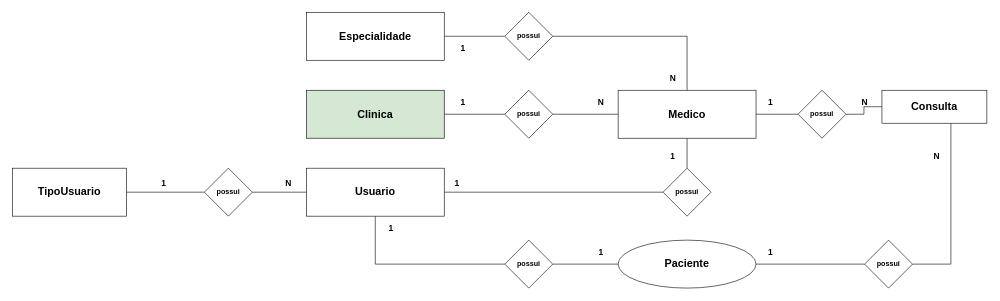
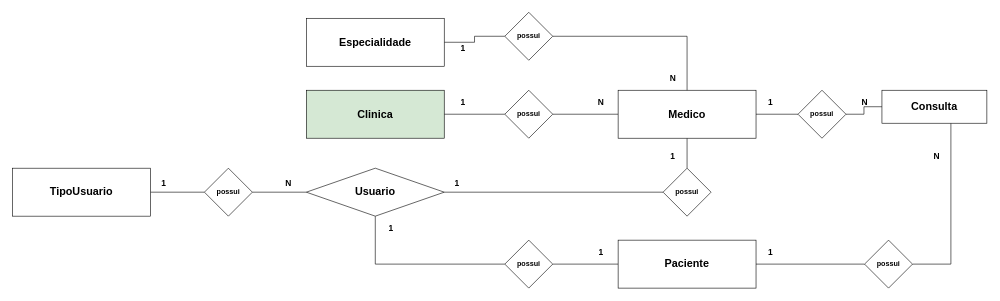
  <mxCell id="0" />
  <mxCell id="1" parent="0" />
  <mxCell id="2" value="" style="edgeStyle=orthogonalEdgeStyle;rounded=0;orthogonalLoop=1;jettySize=auto;html=1;endArrow=none;endFill=0;" parent="1" source="4" target="6" edge="1"><mxGeometry relative="1" as="geometry" /></mxCell>
  <mxCell id="3" value="" style="edgeStyle=orthogonalEdgeStyle;rounded=0;orthogonalLoop=1;jettySize=auto;html=1;endArrow=none;endFill=0;" parent="1" source="4" target="31" edge="1"><mxGeometry relative="1" as="geometry" /></mxCell>
  <mxCell id="4" value="&lt;b&gt;possui&lt;/b&gt;" style="rhombus;whiteSpace=wrap;html=1;" parent="1" vertex="1"><mxGeometry x="1105" y="280" width="80" height="80" as="geometry" /></mxCell>
  <mxCell id="5" value="" style="edgeStyle=orthogonalEdgeStyle;rounded=0;orthogonalLoop=1;jettySize=auto;html=1;endArrow=none;endFill=0;" parent="1" source="6" target="41" edge="1"><mxGeometry relative="1" as="geometry" /></mxCell>
  <mxCell id="6" value="&lt;font style=&quot;font-size: 18px&quot;&gt;&lt;b&gt;Medico&lt;/b&gt;&lt;/font&gt;&lt;span style=&quot;color: rgba(0 , 0 , 0 , 0) ; font-family: monospace ; font-size: 0px&quot;&gt;%3CmxGraphModel%3E%3Croot%3E%3CmxCell%20id%3D%220%22%2F%3E%3CmxCell%20id%3D%221%22%20parent%3D%220%22%2F%3E%3CmxCell%20id%3D%222%22%20value%3D%22%26lt%3Bfont%20style%3D%26quot%3Bfont-size%3A%2018px%26quot%3B%26gt%3B%26lt%3Bb%26gt%3BCl%C3%ADnica%26lt%3B%2Fb%26gt%3B%26lt%3B%2Ffont%26gt%3B%22%20style%3D%22rounded%3D0%3BwhiteSpace%3Dwrap%3Bhtml%3D1%3B%22%20vertex%3D%221%22%20parent%3D%221%22%3E%3CmxGeometry%20x%3D%2240%22%20y%3D%2280%22%20width%3D%22230%22%20height%3D%2280%22%20as%3D%22geometry%22%2F%3E%3C%2FmxCell%3E%3CmxCell%20id%3D%223%22%20value%3D%22%22%20style%3D%22edgeStyle%3DorthogonalEdgeStyle%3Brounded%3D0%3BorthogonalLoop%3D1%3BjettySize%3Dauto%3Bhtml%3D1%3BendArrow%3Dnone%3BendFill%3D0%3B%22%20edge%3D%221%22%20source%3D%225%22%20target%3D%226%22%20parent%3D%221%22%3E%3CmxGeometry%20relative%3D%221%22%20as%3D%22geometry%22%2F%3E%3C%2FmxCell%3E%3CmxCell%20id%3D%224%22%20value%3D%22%22%20style%3D%22edgeStyle%3DorthogonalEdgeStyle%3Brounded%3D0%3BorthogonalLoop%3D1%3BjettySize%3Dauto%3Bhtml%3D1%3BendArrow%3Dnone%3BendFill%3D0%3B%22%20edge%3D%221%22%20source%3D%225%22%20target%3D%222%22%20parent%3D%221%22%3E%3CmxGeometry%20relative%3D%221%22%20as%3D%22geometry%22%2F%3E%3C%2FmxCell%3E%3CmxCell%20id%3D%225%22%20value%3D%22%26lt%3Bb%26gt%3Bpossui%26lt%3B%2Fb%26gt%3B%22%20style%3D%22rhombus%3BwhiteSpace%3Dwrap%3Bhtml%3D1%3B%22%20vertex%3D%221%22%20parent%3D%221%22%3E%3CmxGeometry%20x%3D%22360%22%20y%3D%2280%22%20width%3D%2280%22%20height%3D%2280%22%20as%3D%22geometry%22%2F%3E%3C%2FmxCell%3E%3CmxCell%20id%3D%226%22%20value%3D%22%26lt%3Bfont%20style%3D%26quot%3Bfont-size%3A%2018px%26quot%3B%26gt%3B%26lt%3Bb%26gt%3BEspecialidade%26lt%3B%2Fb%26gt%3B%26lt%3B%2Ffont%26gt%3B%22%20style%3D%22rounded%3D0%3BwhiteSpace%3Dwrap%3Bhtml%3D1%3B%22%20vertex%3D%221%22%20parent%3D%221%22%3E%3CmxGeometry%20x%3D%22530%22%20y%3D%2280%22%20width%3D%22230%22%20height%3D%2280%22%20as%3D%22geometry%22%2F%3E%3C%2FmxCell%3E%3CmxCell%20id%3D%227%22%20value%3D%22%26lt%3Bfont%20style%3D%26quot%3Bfont-size%3A%2014px%26quot%3B%26gt%3B%26lt%3Bb%26gt%3B1%26lt%3B%2Fb%26gt%3B%26lt%3B%2Ffont%26gt%3B%22%20style%3D%22text%3Bhtml%3D1%3Balign%3Dcenter%3BverticalAlign%3Dmiddle%3Bresizable%3D0%3Bpoints%3D%5B%5D%3Bautosize%3D1%3B%22%20vertex%3D%221%22%20parent%3D%221%22%3E%3CmxGeometry%20x%3D%22290%22%20y%3D%2290%22%20width%3D%2220%22%20height%3D%2220%22%20as%3D%22geometry%22%2F%3E%3C%2FmxCell%3E%3CmxCell%20id%3D%228%22%20value%3D%22%26lt%3Bfont%20style%3D%26quot%3Bfont-size%3A%2014px%26quot%3B%26gt%3B%26lt%3Bb%26gt%3BN%26lt%3B%2Fb%26gt%3B%26lt%3B%2Ffont%26gt%3B%22%20style%3D%22text%3Bhtml%3D1%3Balign%3Dcenter%3BverticalAlign%3Dmiddle%3Bresizable%3D0%3Bpoints%3D%5B%5D%3Bautosize%3D1%3B%22%20vertex%3D%221%22%20parent%3D%221%22%3E%3CmxGeometry%20x%3D%22485%22%20y%3D%2290%22%20width%3D%2230%22%20height%3D%2220%22%20as%3D%22geometry%22%2F%3E%3C%2FmxCell%3E%3C%2Froot%3E%3C%2FmxGraphModel%3&lt;/span&gt;" style="rounded=0;whiteSpace=wrap;html=1;" parent="1" vertex="1"><mxGeometry x="1030" y="150" width="230" height="80" as="geometry" /></mxCell>
  <mxCell id="7" value="" style="edgeStyle=orthogonalEdgeStyle;rounded=0;orthogonalLoop=1;jettySize=auto;html=1;endArrow=none;endFill=0;" parent="1" source="9" target="10" edge="1"><mxGeometry relative="1" as="geometry" /></mxCell>
  <mxCell id="8" value="" style="edgeStyle=orthogonalEdgeStyle;rounded=0;orthogonalLoop=1;jettySize=auto;html=1;endArrow=none;endFill=0;entryX=0.5;entryY=1;entryDx=0;entryDy=0;" parent="1" source="9" target="31" edge="1"><mxGeometry relative="1" as="geometry"><mxPoint x="770" y="535" as="targetPoint" /></mxGeometry></mxCell>
  <mxCell id="9" value="&lt;b&gt;possui&lt;/b&gt;" style="rhombus;whiteSpace=wrap;html=1;" parent="1" vertex="1"><mxGeometry x="841" y="400" width="80" height="80" as="geometry" /></mxCell>
- <mxCell id="10" value="&lt;font style=&quot;font-size: 18px&quot;&gt;&lt;b&gt;Paciente&lt;/b&gt;&lt;/font&gt;" style="ellipse;whiteSpace=wrap;html=1;" parent="1" vertex="1"><mxGeometry x="1030" y="400" width="230" height="80" as="geometry" /></mxCell>
+ <mxCell id="10" value="&lt;font style=&quot;font-size: 18px&quot;&gt;&lt;b&gt;Paciente&lt;/b&gt;&lt;/font&gt;" style="rounded=0;whiteSpace=wrap;html=1;" parent="1" vertex="1"><mxGeometry x="1030" y="400" width="230" height="80" as="geometry" /></mxCell>
  <mxCell id="11" value="" style="edgeStyle=orthogonalEdgeStyle;rounded=0;orthogonalLoop=1;jettySize=auto;html=1;endArrow=none;endFill=0;" parent="1" source="12" target="41" edge="1"><mxGeometry relative="1" as="geometry" /></mxCell>
  <mxCell id="12" value="&lt;font style=&quot;font-size: 18px&quot;&gt;&lt;b&gt;Clinica&lt;/b&gt;&lt;/font&gt;" style="rounded=0;whiteSpace=wrap;html=1;fillColor=#d5e8d4;" parent="1" vertex="1"><mxGeometry x="510" y="150" width="230" height="80" as="geometry" /></mxCell>
  <mxCell id="13" value="" style="edgeStyle=orthogonalEdgeStyle;rounded=0;orthogonalLoop=1;jettySize=auto;html=1;endArrow=none;endFill=0;" parent="1" source="14" target="33" edge="1"><mxGeometry relative="1" as="geometry" /></mxCell>
- <mxCell id="14" value="&lt;font style=&quot;font-size: 18px&quot;&gt;&lt;b&gt;TipoUsuario&lt;/b&gt;&lt;/font&gt;" style="rounded=0;whiteSpace=wrap;html=1;" parent="1" vertex="1"><mxGeometry x="20" y="280" width="190" height="80" as="geometry" /></mxCell>
+ <mxCell id="14" value="&lt;font style=&quot;font-size: 18px&quot;&gt;&lt;b&gt;TipoUsuario&lt;/b&gt;&lt;/font&gt;" style="rounded=0;whiteSpace=wrap;html=1;" parent="1" vertex="1"><mxGeometry x="20" y="280" width="230" height="80" as="geometry" /></mxCell>
  <mxCell id="15" value="" style="edgeStyle=orthogonalEdgeStyle;rounded=0;orthogonalLoop=1;jettySize=auto;html=1;endArrow=none;endFill=0;" parent="1" source="16" target="6" edge="1"><mxGeometry relative="1" as="geometry" /></mxCell>
  <mxCell id="16" value="&lt;b&gt;possui&lt;/b&gt;" style="rhombus;whiteSpace=wrap;html=1;" parent="1" vertex="1"><mxGeometry x="841" y="20" width="80" height="80" as="geometry" /></mxCell>
  <mxCell id="17" value="" style="edgeStyle=orthogonalEdgeStyle;rounded=0;orthogonalLoop=1;jettySize=auto;html=1;endArrow=none;endFill=0;" parent="1" source="18" target="16" edge="1"><mxGeometry relative="1" as="geometry" /></mxCell>
- <mxCell id="18" value="&lt;font style=&quot;font-size: 18px&quot;&gt;&lt;b&gt;Especialidade&lt;/b&gt;&lt;/font&gt;" style="rounded=0;whiteSpace=wrap;html=1;" parent="1" vertex="1"><mxGeometry x="510" y="20" width="230" height="80" as="geometry" /></mxCell>
+ <mxCell id="18" value="&lt;font style=&quot;font-size: 18px&quot;&gt;&lt;b&gt;Especialidade&lt;/b&gt;&lt;/font&gt;" style="rounded=0;whiteSpace=wrap;html=1;" parent="1" vertex="1"><mxGeometry x="510" y="30" width="230" height="80" as="geometry" /></mxCell>
  <mxCell id="19" value="" style="edgeStyle=orthogonalEdgeStyle;rounded=0;orthogonalLoop=1;jettySize=auto;html=1;endArrow=none;endFill=0;entryX=1;entryY=0.5;entryDx=0;entryDy=0;" parent="1" source="20" target="6" edge="1"><mxGeometry relative="1" as="geometry"><mxPoint x="1360" y="390" as="targetPoint" /></mxGeometry></mxCell>
  <mxCell id="20" value="&lt;b&gt;possui&lt;/b&gt;" style="rhombus;whiteSpace=wrap;html=1;" parent="1" vertex="1"><mxGeometry x="1330" y="150" width="80" height="80" as="geometry" /></mxCell>
  <mxCell id="21" value="" style="edgeStyle=orthogonalEdgeStyle;rounded=0;orthogonalLoop=1;jettySize=auto;html=1;endArrow=none;endFill=0;" parent="1" source="23" target="20" edge="1"><mxGeometry relative="1" as="geometry" /></mxCell>
  <mxCell id="22" value="" style="edgeStyle=orthogonalEdgeStyle;rounded=0;orthogonalLoop=1;jettySize=auto;html=1;endArrow=none;endFill=0;entryX=1;entryY=0.5;entryDx=0;entryDy=0;" parent="1" source="23" target="25" edge="1"><mxGeometry relative="1" as="geometry"><mxPoint x="1585" y="310" as="targetPoint" /><Array as="points"><mxPoint x="1585" y="440" /></Array></mxGeometry></mxCell>
  <mxCell id="23" value="&lt;font style=&quot;font-size: 18px&quot;&gt;&lt;b&gt;Consulta&lt;/b&gt;&lt;/font&gt;" style="rounded=0;whiteSpace=wrap;html=1;" parent="1" vertex="1"><mxGeometry x="1470" y="150" width="175" height="55" as="geometry" /></mxCell>
  <mxCell id="24" value="" style="edgeStyle=orthogonalEdgeStyle;rounded=0;orthogonalLoop=1;jettySize=auto;html=1;endArrow=none;endFill=0;" parent="1" source="25" target="10" edge="1"><mxGeometry relative="1" as="geometry" /></mxCell>
  <mxCell id="25" value="&lt;b&gt;possui&lt;/b&gt;" style="rhombus;whiteSpace=wrap;html=1;" parent="1" vertex="1"><mxGeometry x="1441" y="400" width="80" height="80" as="geometry" /></mxCell>
  <mxCell id="26" value="&lt;font style=&quot;font-size: 14px&quot;&gt;&lt;b&gt;1&lt;/b&gt;&lt;/font&gt;" style="text;html=1;align=center;verticalAlign=middle;resizable=0;points=[];autosize=1;" parent="1" vertex="1"><mxGeometry x="761" y="70" width="20" height="20" as="geometry" /></mxCell>
  <mxCell id="27" value="&lt;font style=&quot;font-size: 14px&quot;&gt;&lt;b&gt;1&lt;/b&gt;&lt;/font&gt;" style="text;html=1;align=center;verticalAlign=middle;resizable=0;points=[];autosize=1;" parent="1" vertex="1"><mxGeometry x="1274" y="160" width="20" height="20" as="geometry" /></mxCell>
  <mxCell id="28" value="&lt;font style=&quot;font-size: 14px&quot;&gt;&lt;b&gt;N&lt;/b&gt;&lt;/font&gt;" style="text;html=1;align=center;verticalAlign=middle;resizable=0;points=[];autosize=1;" parent="1" vertex="1"><mxGeometry x="1426" y="160" width="30" height="20" as="geometry" /></mxCell>
  <mxCell id="29" value="&lt;font style=&quot;font-size: 14px&quot;&gt;&lt;b&gt;N&lt;/b&gt;&lt;/font&gt;" style="text;html=1;align=center;verticalAlign=middle;resizable=0;points=[];autosize=1;" parent="1" vertex="1"><mxGeometry x="1546" y="250" width="30" height="20" as="geometry" /></mxCell>
  <mxCell id="30" value="&lt;font style=&quot;font-size: 14px&quot;&gt;&lt;b&gt;1&lt;/b&gt;&lt;/font&gt;" style="text;html=1;align=center;verticalAlign=middle;resizable=0;points=[];autosize=1;" parent="1" vertex="1"><mxGeometry x="1274" y="410" width="20" height="20" as="geometry" /></mxCell>
- <mxCell id="31" value="&lt;font style=&quot;font-size: 18px&quot;&gt;&lt;b&gt;Usuario&lt;/b&gt;&lt;/font&gt;" style="rounded=0;whiteSpace=wrap;html=1;" parent="1" vertex="1"><mxGeometry x="510" y="280" width="230" height="80" as="geometry" /></mxCell>
+ <mxCell id="31" value="&lt;font style=&quot;font-size: 18px&quot;&gt;&lt;b&gt;Usuario&lt;/b&gt;&lt;/font&gt;" style="rhombus;whiteSpace=wrap;html=1;" parent="1" vertex="1"><mxGeometry x="510" y="280" width="230" height="80" as="geometry" /></mxCell>
  <mxCell id="32" value="" style="edgeStyle=orthogonalEdgeStyle;rounded=0;orthogonalLoop=1;jettySize=auto;html=1;endArrow=none;endFill=0;" parent="1" source="33" target="31" edge="1"><mxGeometry relative="1" as="geometry" /></mxCell>
  <mxCell id="33" value="&lt;b&gt;possui&lt;/b&gt;" style="rhombus;whiteSpace=wrap;html=1;" parent="1" vertex="1"><mxGeometry x="340" y="280" width="80" height="80" as="geometry" /></mxCell>
  <mxCell id="34" value="&lt;font style=&quot;font-size: 14px&quot;&gt;&lt;b&gt;N&lt;/b&gt;&lt;/font&gt;" style="text;html=1;align=center;verticalAlign=middle;resizable=0;points=[];autosize=1;" parent="1" vertex="1"><mxGeometry x="1106" y="120" width="30" height="20" as="geometry" /></mxCell>
  <mxCell id="35" value="&lt;font style=&quot;font-size: 14px&quot;&gt;&lt;span&gt;1&lt;/span&gt;&lt;/font&gt;" style="text;html=1;align=center;verticalAlign=middle;resizable=0;points=[];autosize=1;fontStyle=1" parent="1" vertex="1"><mxGeometry x="262" y="295" width="20" height="20" as="geometry" /></mxCell>
  <mxCell id="36" value="&lt;font style=&quot;font-size: 14px&quot;&gt;&lt;span&gt;N&lt;/span&gt;&lt;/font&gt;" style="text;html=1;align=center;verticalAlign=middle;resizable=0;points=[];autosize=1;fontStyle=1" parent="1" vertex="1"><mxGeometry x="465" y="295" width="30" height="20" as="geometry" /></mxCell>
  <mxCell id="37" value="&lt;font style=&quot;font-size: 14px&quot;&gt;&lt;b&gt;1&lt;/b&gt;&lt;/font&gt;" style="text;html=1;align=center;verticalAlign=middle;resizable=0;points=[];autosize=1;" parent="1" vertex="1"><mxGeometry x="641" y="370" width="20" height="20" as="geometry" /></mxCell>
  <mxCell id="38" value="&lt;font style=&quot;font-size: 14px&quot;&gt;&lt;b&gt;1&lt;/b&gt;&lt;/font&gt;" style="text;html=1;align=center;verticalAlign=middle;resizable=0;points=[];autosize=1;" parent="1" vertex="1"><mxGeometry x="991" y="410" width="20" height="20" as="geometry" /></mxCell>
  <mxCell id="39" value="&lt;font style=&quot;font-size: 14px&quot;&gt;&lt;b&gt;1&lt;/b&gt;&lt;/font&gt;" style="text;html=1;align=center;verticalAlign=middle;resizable=0;points=[];autosize=1;" parent="1" vertex="1"><mxGeometry x="751" y="295" width="20" height="20" as="geometry" /></mxCell>
  <mxCell id="40" value="&lt;font style=&quot;font-size: 14px&quot;&gt;&lt;b&gt;1&lt;/b&gt;&lt;/font&gt;" style="text;html=1;align=center;verticalAlign=middle;resizable=0;points=[];autosize=1;" parent="1" vertex="1"><mxGeometry x="761" y="160" width="20" height="20" as="geometry" /></mxCell>
  <mxCell id="41" value="&lt;b&gt;possui&lt;/b&gt;" style="rhombus;whiteSpace=wrap;html=1;" parent="1" vertex="1"><mxGeometry x="841" y="150" width="80" height="80" as="geometry" /></mxCell>
  <mxCell id="42" value="&lt;font style=&quot;font-size: 14px&quot;&gt;&lt;b&gt;N&lt;/b&gt;&lt;/font&gt;" style="text;html=1;align=center;verticalAlign=middle;resizable=0;points=[];autosize=1;" parent="1" vertex="1"><mxGeometry x="986" y="160" width="30" height="20" as="geometry" /></mxCell>
  <mxCell id="43" value="&lt;font style=&quot;font-size: 14px&quot;&gt;&lt;b&gt;1&lt;/b&gt;&lt;/font&gt;" style="text;html=1;align=center;verticalAlign=middle;resizable=0;points=[];autosize=1;" parent="1" vertex="1"><mxGeometry x="1111" y="250" width="20" height="20" as="geometry" /></mxCell>
